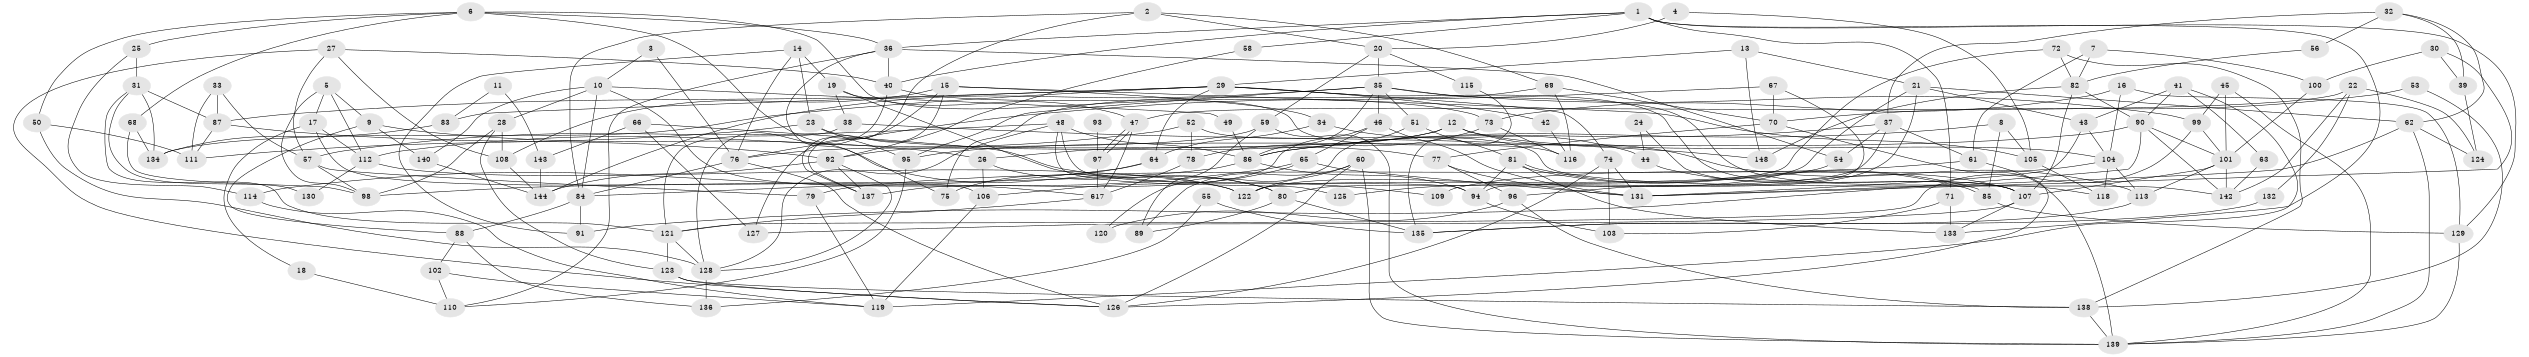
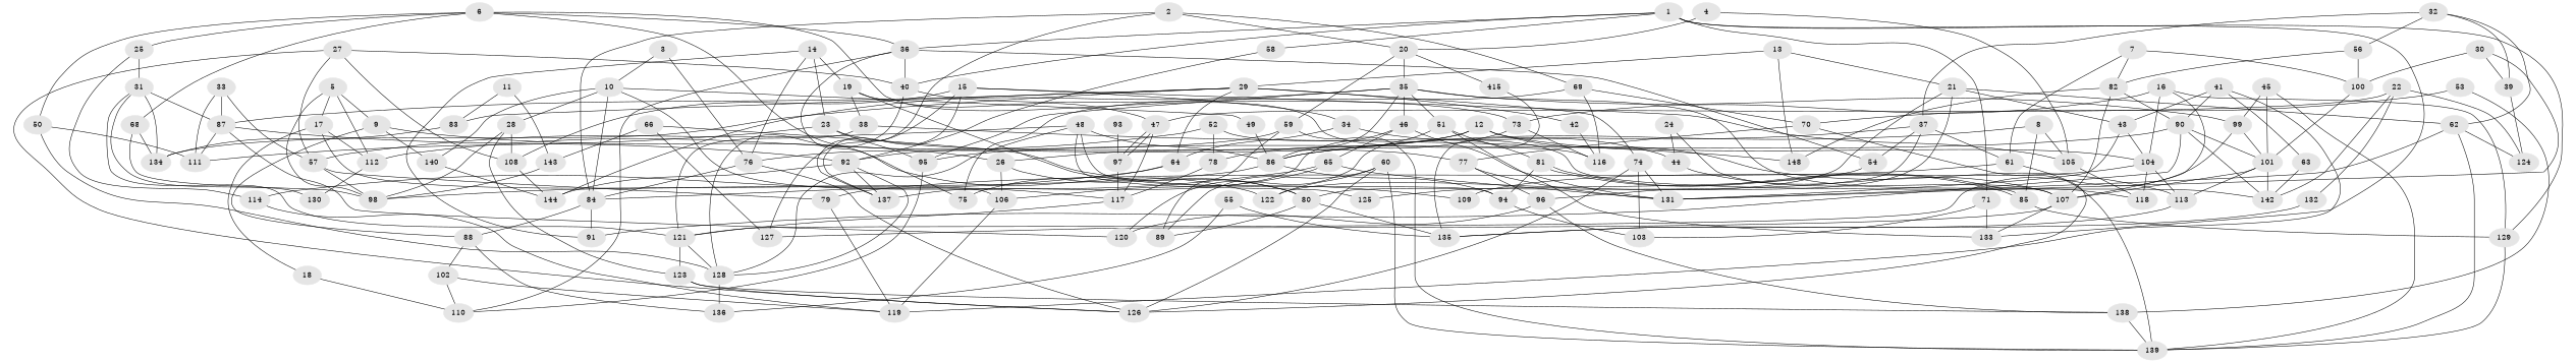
  graph {
    node [color=gray90 style=filled]
    1
    36
    40
    58
    71
    129
    133
    110
    54
    75
    73
    128
    92
    103
    139
    2
    20
    69
    84
    137
    35
    59
-   115
+   115 [label=415]
    116
    70
    88
    91
    3
    10
    76
    140
    28
    49
-   117 [label=617]
+   117
    126
    4
    105
    118
    5
    9
    17
    98
    112
    26
    18
    106
    122
    130
    6
    25
    50
    68
    31
    114
    111
    134
    7
    61
    82
    100
    79
    n62 [label=148]
    107
    90
    101
    8
    85
    86
    94
    80
    136
    102
    144
    108
    123
    121
    11
    83
    143
    12
    104
    113
    109
    135
    13
    21
    29
    43
    62
    96
    42
    64
    74
    87
    14
    19
    23
    38
    47
    77
    95
    15
    34
    127
    44
    16
    78
    119
    97
    89
    46
    51
    99
    131
    124
    120
    138
    22
    132
    142
    24
    27
    57
    30
    39
    32
    37
    56
    33
    65
    81
    125
    41
    63
    45
    48
    52
    53
    55
    66
    60
-   67
-   72
    93
    1 -- 36
    1 -- 40
    1 -- 58
    1 -- 71
    1 -- 129
    1 -- 133
    36 -- 40
    36 -- 110
    36 -- 54
    36 -- 75
    40 -- 73
    40 -- 128
    58 -- 92
    71 -- 133
    71 -- 103
    129 -- 139
    54 -- 125
    73 -- 116
    73 -- 78
    128 -- 136
    92 -- 128
    92 -- 137
    92 -- 144
    2 -- 20
    2 -- 69
    2 -- 84
    2 -- 137
    20 -- 35
    20 -- 59
    20 -- 115
    69 -- 75
    69 -- 116
    69 -- 70
    84 -- 88
    84 -- 91
    35 -- 118
    35 -- 86
    35 -- 144
    35 -- 95
    35 -- 46
    35 -- 51
    35 -- 99
    59 -- 92
    59 -- 139
    59 -- 89
    115 -- 135
    70 -- 139
    70 -- 77
    88 -- 136
    88 -- 102
    3 -- 10
    3 -- 76
    10 -- 84
    10 -- 140
    10 -- 28
    10 -- 49
    10 -- 117
    76 -- 84
    76 -- 126
    140 -- 144
    28 -- 98
    28 -- 108
    28 -- 123
    49 -- 86
    117 -- 121
    4 -- 20
    4 -- 105
    105 -- 118
    5 -- 9
    5 -- 17
    5 -- 98
    5 -- 112
    9 -- 88
    9 -- 140
    9 -- 26
    17 -- 112
    17 -- 18
    17 -- 106
-   112 -- 122
    112 -- 130
    26 -- 106
    26 -- 80
    18 -- 110
    106 -- 119
    6 -- 36
    6 -- 116
    6 -- 122
    6 -- 25
    6 -- 50
    6 -- 68
    25 -- 31
    25 -- 114
    50 -- 128
    50 -- 111
    68 -- 98
    68 -- 134
    31 -- 130
    31 -- 134
    31 -- 121
    31 -- 87
    114 -- 119
    7 -- 61
    7 -- 82
    7 -- 100
    61 -- 126
    61 -- 79
    82 -- n62
    82 -- 107
    82 -- 90
    100 -- 101
    79 -- 119
    107 -- 133
    107 -- 127
    90 -- 91
    90 -- 101
    90 -- 95
    90 -- 142
    101 -- 107
    101 -- 113
    101 -- 142
    8 -- 105
    8 -- 85
    8 -- 86
    85 -- 129
    86 -- 98
    86 -- 94
    94 -- 103
    80 -- 135
    80 -- 89
    102 -- 110
    102 -- 119
    108 -- 144
    123 -- 126
    123 -- 138
    121 -- 128
    121 -- 123
    11 -- 83
    11 -- 143
    83 -- 134
-   143 -- 144
+   143 -- 98
    12 -- 76
    12 -- 26
    12 -- 104
    12 -- 113
    104 -- 118
    104 -- 113
    104 -- 109
    113 -- 135
    13 -- n62
    13 -- 21
    13 -- 29
    21 -- 122
    21 -- 43
    21 -- 62
    21 -- 96
    29 -- 134
-   29 -- 107
+   16 -- 107
    29 -- 83
    29 -- 42
    29 -- 64
    29 -- 74
    29 -- 87
    43 -- 104
    43 -- 131
    62 -- 139
    62 -- 131
    62 -- 124
    96 -- 120
    96 -- 138
    42 -- 116
    64 -- 75
    64 -- 114
    74 -- 103
    74 -- 126
    74 -- 131
    87 -- 92
    87 -- 111
+   87 -- 120
    14 -- 91
    14 -- 76
    14 -- 19
    14 -- 23
    19 -- 80
    19 -- 38
    19 -- 47
    23 -- 111
    23 -- 77
    23 -- 95
    38 -- n62
    38 -- 121
    47 -- 117
    47 -- 97
    47 -- 97
    77 -- 96
    77 -- 131
    95 -- 110
    15 -- 137
    15 -- 105
    15 -- 108
    15 -- 34
    15 -- 127
    34 -- 64
    34 -- 44
    44 -- 107
    16 -- 129
    16 -- 73
    16 -- 104
    78 -- 117
    97 -- 117
    46 -- 137
    46 -- 131
    46 -- 65
-   81 -- 133
+   51 -- 133
    51 -- 120
    51 -- 81
    99 -- 101
    99 -- 121
    138 -- 139
    22 -- 47
    22 -- 124
    22 -- 132
    22 -- 142
    132 -- 135
    24 -- 107
    24 -- 44
    27 -- 40
    27 -- 126
    27 -- 108
    27 -- 57
    57 -- 98
    57 -- 79
    30 -- 100
    30 -- 131
    30 -- 39
    39 -- 124
    32 -- 62
    32 -- 39
    32 -- 37
    32 -- 56
    37 -- 54
    37 -- 61
    37 -- 86
    37 -- 80
    56 -- 82
+   56 -- 100
    33 -- 111
    33 -- 87
    33 -- 57
    65 -- 84
    65 -- 106
    65 -- 131
    81 -- 85
    81 -- 85
    81 -- 94
    41 -- 90
    41 -- 43
    41 -- 119
    41 -- 63
    63 -- 142
    45 -- 139
    45 -- 101
    45 -- 99
    48 -- 128
    48 -- 86
    48 -- 94
    48 -- 57
    48 -- 125
    52 -- 112
    52 -- 78
    52 -- 142
    53 -- 70
    53 -- 138
    55 -- 136
    55 -- 135
    66 -- 143
    66 -- 109
    66 -- 127
    60 -- 139
    60 -- 126
    60 -- 122
    60 -- 89
-   67 -- 70
-   67 -- 76
-   67 -- 94
-   72 -- 122
-   72 -- 82
-   72 -- 138
    93 -- 97
  }
